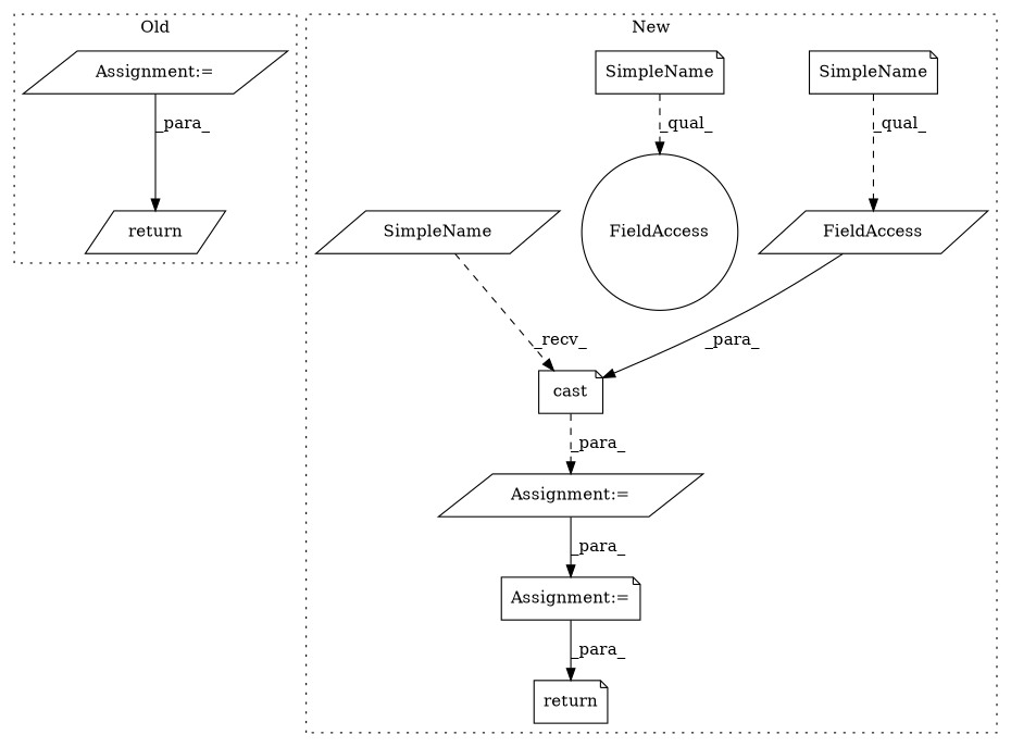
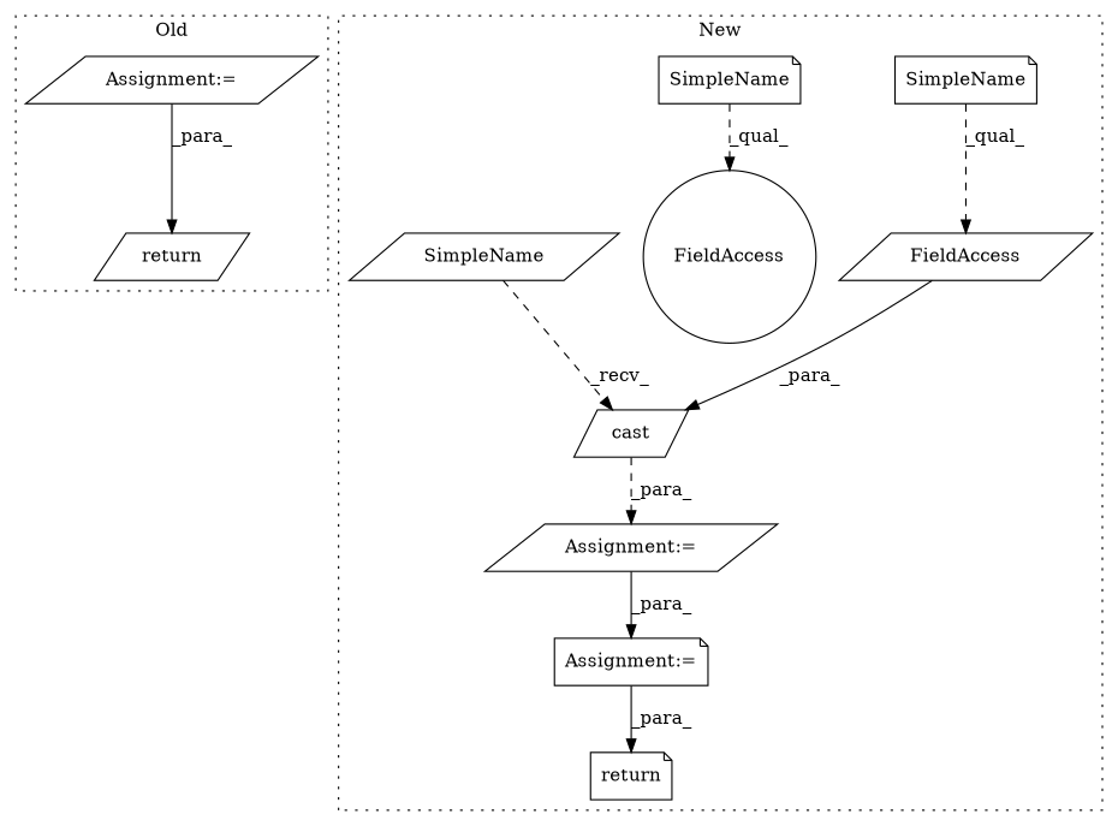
  digraph {
    node [a=7 l=1 s=61186 shape=parallelogram]
    edge [style=solid]
    n1 [a=41 l=7 label=return s=59760]
    n2 [label="Assignment:=" s=59696]
-   n3 [a=32 l="5,1" label=cast s="61164,61202" shape=note]
+   n3 [a=32 l="5,1" label=cast s="61164,61202"]
    n4 [a=41 l=7 label=return s=61357 shape=note]
    n5 [a=22 l=16 label=FieldAccess]
    n6 [label="Assignment:=" s=61079]
    n7 [label="Assignment:=" s=61302 shape=note]
    n8 [a=22 l=16 label=FieldAccess s=61135 shape=circle]
    n9 [a=42 l=10 label=SimpleName shape=note]
    n10 [a=42 l=10 label=SimpleName s=61135 shape=note]
    n11 [a=42 l=10 label=SimpleName s=61153]
    subgraph cluster_1 {
      label=Old
      style=dotted
      n1
      n2
    }
    subgraph cluster_2 {
      label=New
      style=dotted
      n3
      n4
      n5
      n6
      n7
      n8
      n9
      n10
      n11
    }
    n2 -> n1 [label=_para_]
    n3 -> n6 [label=_para_ style=dashed]
    n5 -> n3 [label=_para_]
    n6 -> n7 [label=_para_]
    n7 -> n4 [label=_para_]
    n9 -> n5 [label=_qual_ style=dashed]
    n10 -> n8 [label=_qual_ style=dashed]
    n11 -> n3 [label=_recv_ style=dashed]
  }
